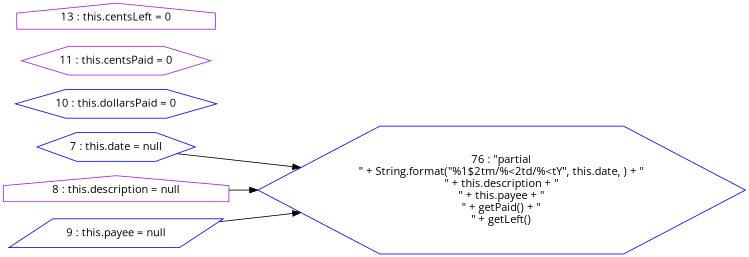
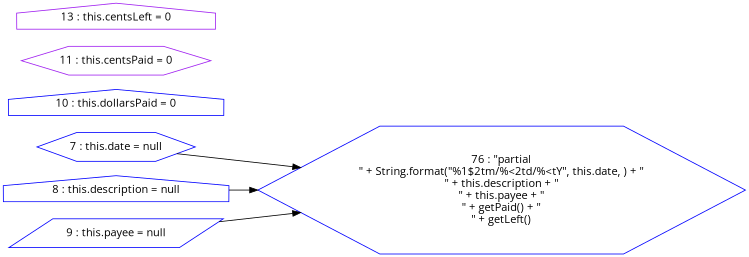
  digraph {
    fontname="Open Sans"
    rankdir=LR
    node [color=blue fontname="Open Sans" shape=hexagon]
    edge [fontname="Open Sans"]
    "7 : this.date = null"
    "76 : \"partial\n\" + String.format(\"%1$2tm/%<2td/%<tY\", this.date, ) + \"\n\" + this.description + \"\n\" + this.payee + \"\n\" + getPaid() + \"\n\" + getLeft()"
-   "8 : this.description = null" [color=purple shape=house]
+   "8 : this.description = null" [shape=house]
    "9 : this.payee = null" [shape=parallelogram]
-   "10 : this.dollarsPaid = 0"
+   "10 : this.dollarsPaid = 0" [shape=house]
    "11 : this.centsPaid = 0" [color=purple]
    "13 : this.centsLeft = 0" [color=purple shape=house]
    "7 : this.date = null" -> "76 : \"partial\n\" + String.format(\"%1$2tm/%<2td/%<tY\", this.date, ) + \"\n\" + this.description + \"\n\" + this.payee + \"\n\" + getPaid() + \"\n\" + getLeft()"
    "8 : this.description = null" -> "76 : \"partial\n\" + String.format(\"%1$2tm/%<2td/%<tY\", this.date, ) + \"\n\" + this.description + \"\n\" + this.payee + \"\n\" + getPaid() + \"\n\" + getLeft()"
    "9 : this.payee = null" -> "76 : \"partial\n\" + String.format(\"%1$2tm/%<2td/%<tY\", this.date, ) + \"\n\" + this.description + \"\n\" + this.payee + \"\n\" + getPaid() + \"\n\" + getLeft()"
  }
